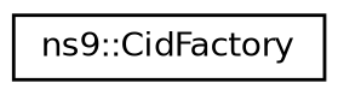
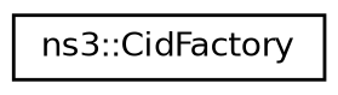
  digraph {
    rankdir=LR
-   n1 [color=black fillcolor=white fontname=Helvetica fontsize=10 height=0.2 label="ns9::CidFactory" shape=record style=filled width=0.4]
+   n1 [color=black fillcolor=white fontname=Helvetica fontsize=10 height=0.2 label="ns3::CidFactory" shape=record style=filled width=0.4]
  }
